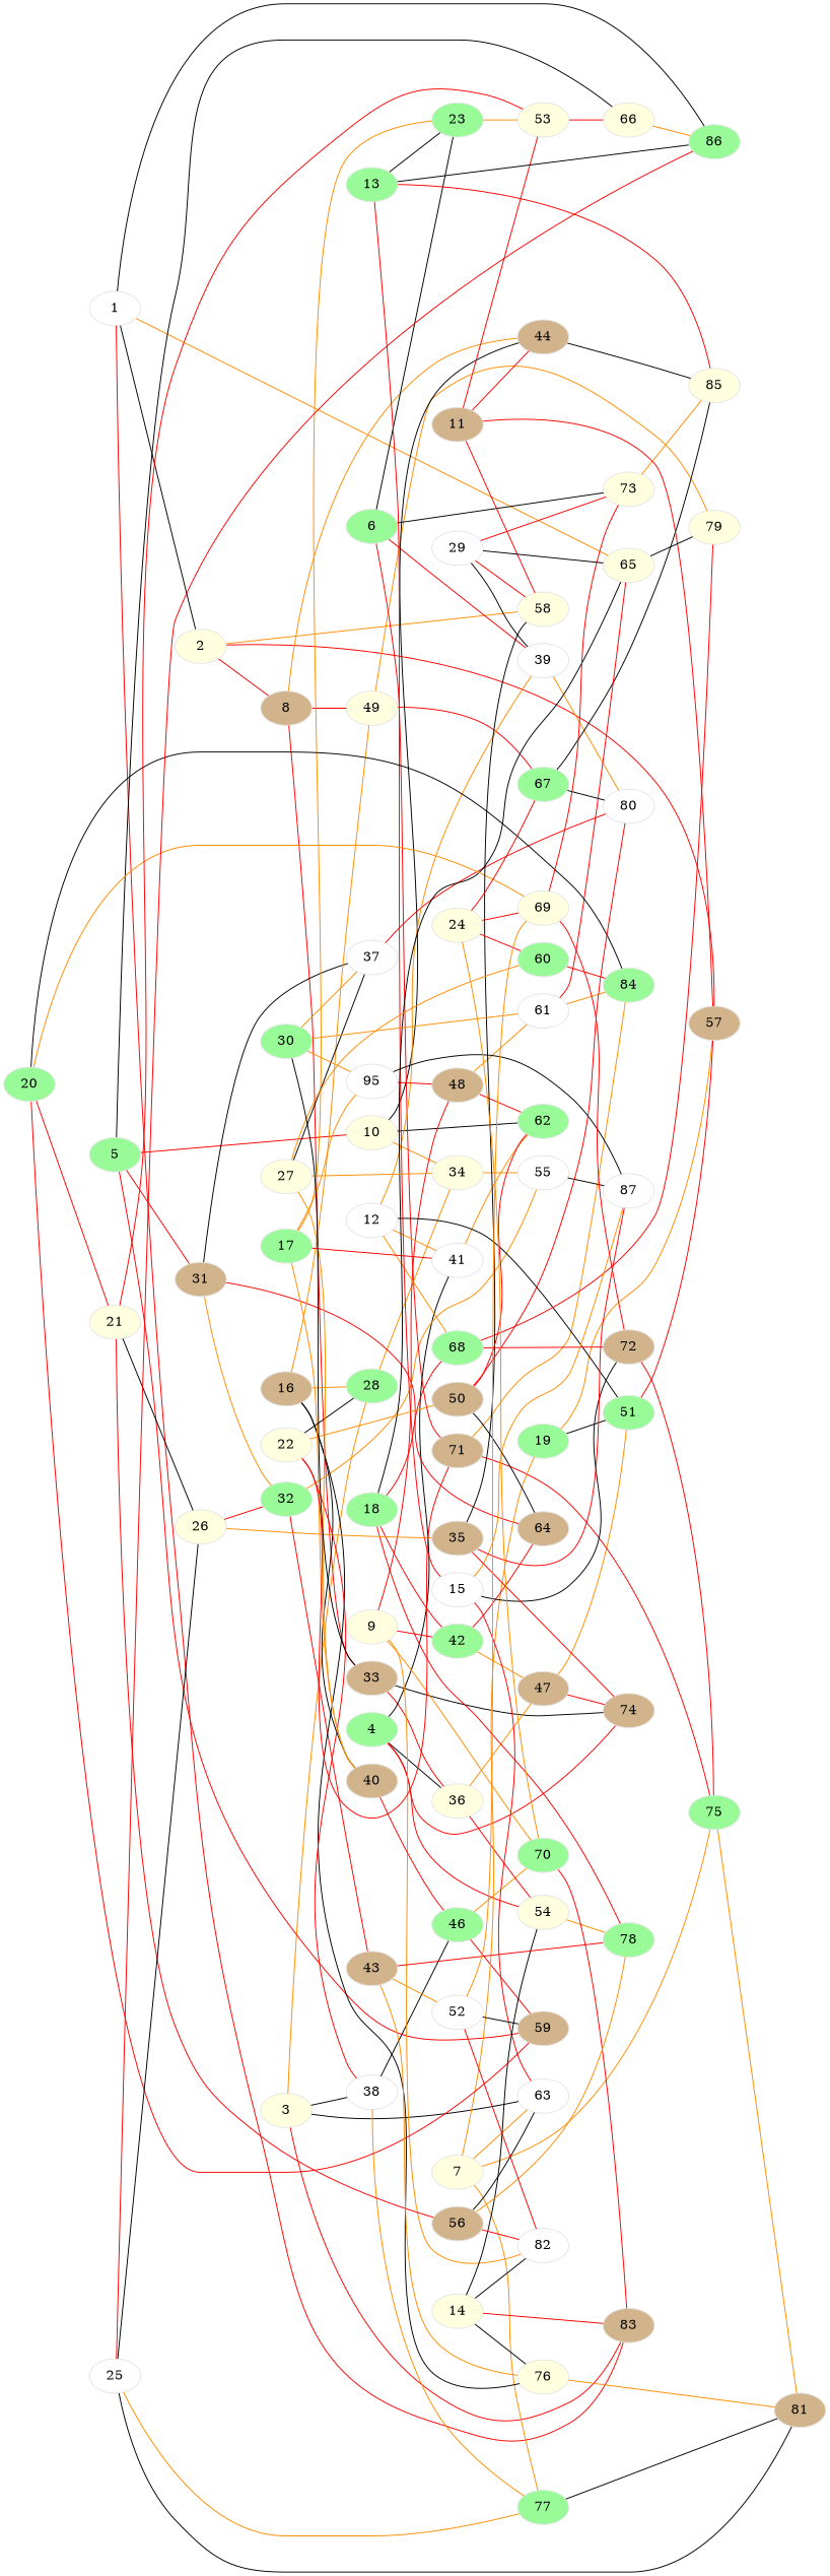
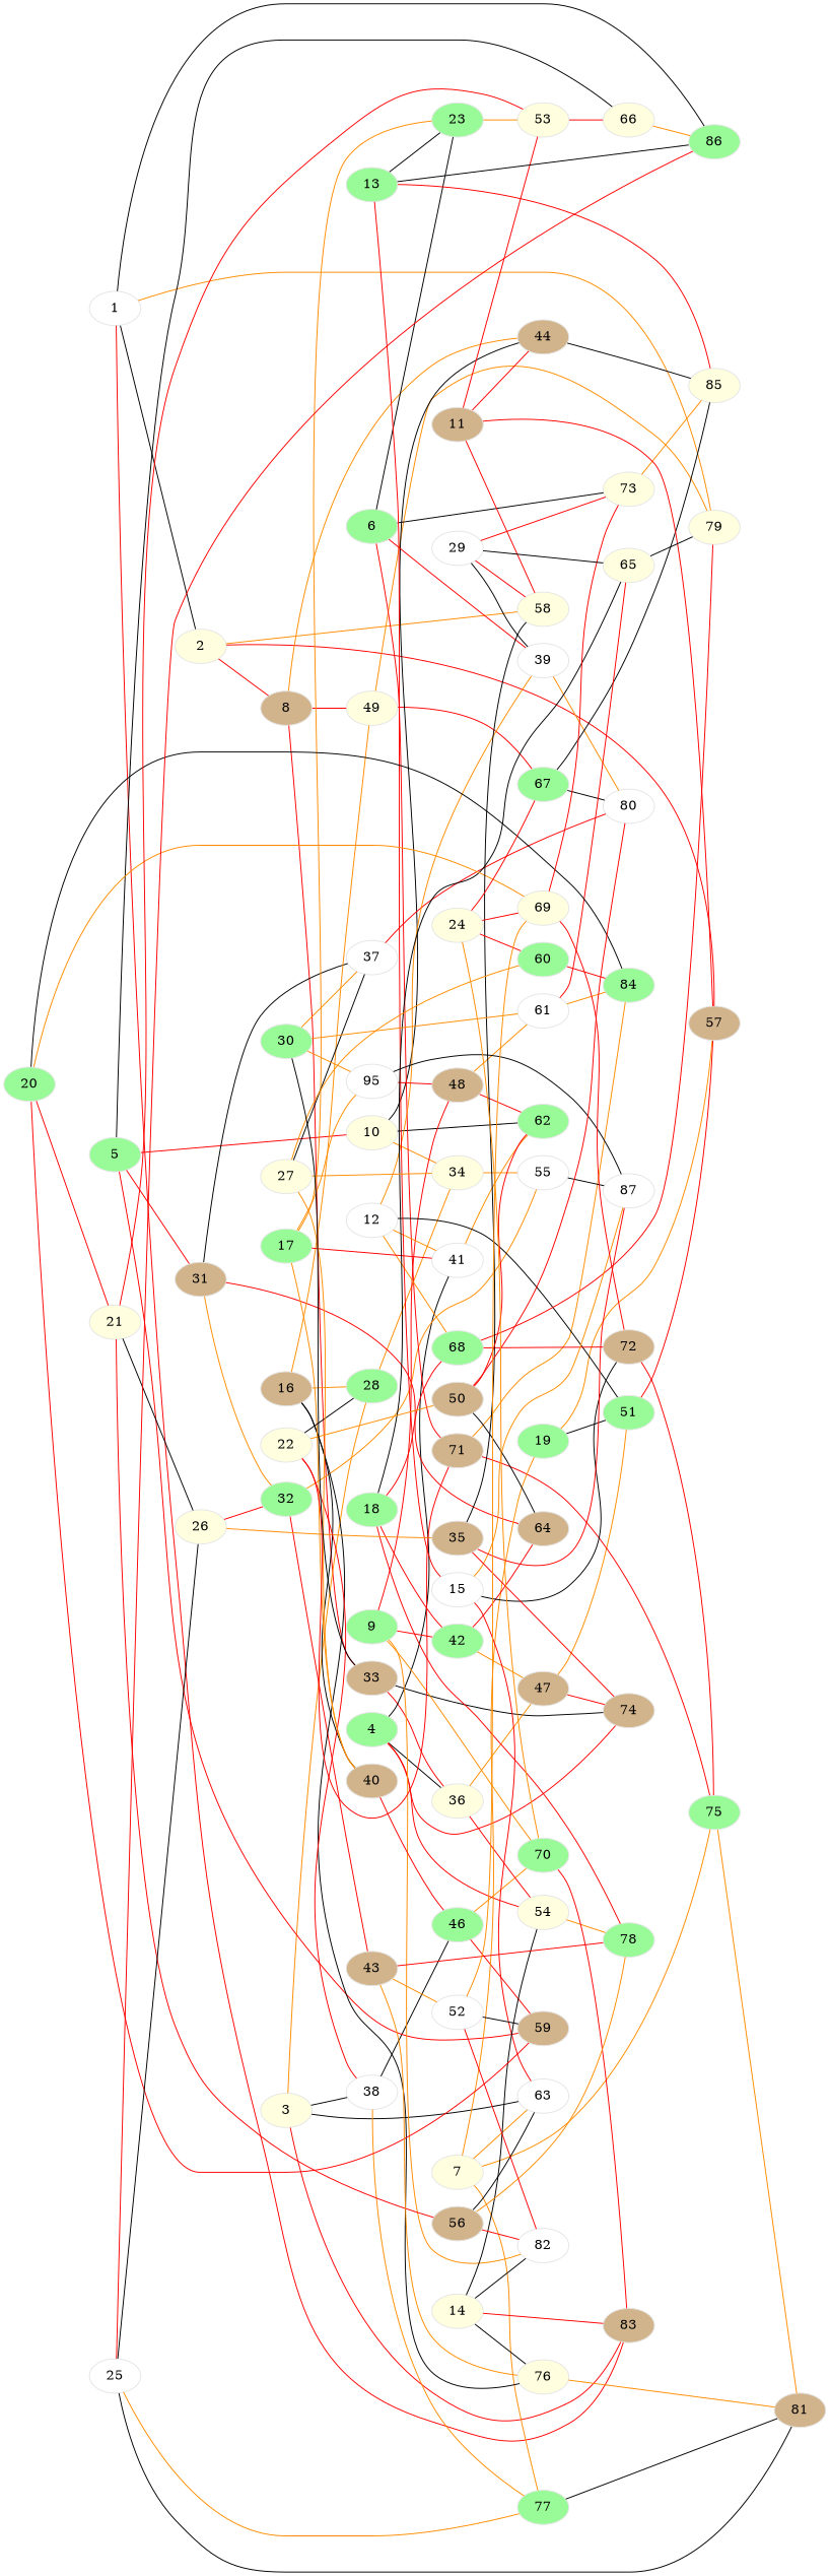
  graph {
    rankdir=LR
    node [color=gray90 fillcolor=palegreen style=filled]
    edge [color=red]
    1 [fillcolor=white]
    2 [fillcolor=lightyellow]
    79 [fillcolor=lightyellow]
    83 [fillcolor=tan]
    86
    8 [fillcolor=tan]
    57 [fillcolor=tan]
    58 [fillcolor=lightyellow]
    33 [fillcolor=tan]
    44 [fillcolor=tan]
    49 [fillcolor=lightyellow]
    3 [fillcolor=lightyellow]
    28
    38 [fillcolor=white]
    63 [fillcolor=white]
    34 [fillcolor=lightyellow]
    77
    46
    36 [fillcolor=lightyellow]
    4
    41 [fillcolor=white]
    54 [fillcolor=lightyellow]
    74 [fillcolor=tan]
    47 [fillcolor=tan]
    62
    78
    10 [fillcolor=lightyellow]
    5
    31 [fillcolor=tan]
    59 [fillcolor=tan]
    66 [fillcolor=lightyellow]
    32
    37 [fillcolor=white]
    64 [fillcolor=tan]
    6
    23
    39 [fillcolor=white]
    71 [fillcolor=tan]
    73 [fillcolor=lightyellow]
    53 [fillcolor=lightyellow]
    80 [fillcolor=white]
    75
    84
    85 [fillcolor=lightyellow]
    7 [fillcolor=lightyellow]
    19
    51
    81 [fillcolor=tan]
    67
-   9 [fillcolor=lightyellow]
+   9
    42
    48 [fillcolor=tan]
    70
    82 [fillcolor=white]
    61 [fillcolor=white]
    55 [fillcolor=white]
    11 [fillcolor=tan]
    12 [fillcolor=white]
    68
    72 [fillcolor=tan]
    13
    15 [fillcolor=white]
    87 [fillcolor=white]
    14 [fillcolor=lightyellow]
    76 [fillcolor=lightyellow]
    16 [fillcolor=tan]
    40 [fillcolor=tan]
    17
    n69 [fillcolor=white label=95]
    18
    65 [fillcolor=lightyellow]
    20
    21 [fillcolor=lightyellow]
    69 [fillcolor=lightyellow]
    26 [fillcolor=lightyellow]
    56 [fillcolor=tan]
    60
    35 [fillcolor=tan]
    22 [fillcolor=lightyellow]
    50 [fillcolor=tan]
    24 [fillcolor=lightyellow]
    25 [fillcolor=white]
    43 [fillcolor=tan]
    27 [fillcolor=lightyellow]
    29 [fillcolor=white]
    30
    52 [fillcolor=white]
    1 -- 2 [color=black]
-   1 -- 65 [color=darkorange]
+   1 -- 79 [color=darkorange]
    1 -- 83
    1 -- 86 [color=black]
    2 -- 8
    2 -- 57
    2 -- 58 [color=darkorange]
    8 -- 33
    8 -- 44 [color=darkorange]
    8 -- 49
    33 -- 36
    33 -- 74 [color=black]
    44 -- 85 [color=black]
    49 -- 79 [color=darkorange]
    49 -- 67
    3 -- 83
    3 -- 28 [color=darkorange]
    3 -- 38 [color=black]
    3 -- 63 [color=black]
    28 -- 34 [color=darkorange]
    38 -- 77 [color=darkorange]
    38 -- 46 [color=black]
    34 -- 55 [color=darkorange]
    77 -- 81 [color=black]
    46 -- 59
    46 -- 70 [color=darkorange]
    36 -- 54
    36 -- 47 [color=darkorange]
    4 -- 36 [color=black]
    4 -- 41 [color=black]
    4 -- 54
    4 -- 74
    41 -- 62 [color=darkorange]
    54 -- 78 [color=darkorange]
    47 -- 74
    47 -- 51 [color=darkorange]
    10 -- 44 [color=black]
    10 -- 34 [color=darkorange]
    10 -- 62 [color=black]
    5 -- 10
    5 -- 31
    5 -- 59
    5 -- 66 [color=black]
    31 -- 32 [color=darkorange]
    31 -- 37 [color=black]
    31 -- 64
    66 -- 86 [color=darkorange]
    32 -- 55 [color=darkorange]
    32 -- 43
    37 -- 80
    6 -- 23 [color=black]
    6 -- 39
    6 -- 71
    6 -- 73 [color=black]
    23 -- 53 [color=darkorange]
    39 -- 80 [color=darkorange]
    71 -- 75
    71 -- 84 [color=darkorange]
    73 -- 85 [color=darkorange]
    53 -- 66
    75 -- 81 [color=darkorange]
    7 -- 63 [color=darkorange]
    7 -- 77 [color=darkorange]
    7 -- 75 [color=darkorange]
    7 -- 19 [color=darkorange]
    19 -- 57 [color=darkorange]
    19 -- 51 [color=black]
    51 -- 57
    67 -- 80 [color=black]
    67 -- 85 [color=black]
    9 -- 42
    9 -- 48
    9 -- 70 [color=darkorange]
    9 -- 82 [color=darkorange]
    42 -- 47 [color=darkorange]
    42 -- 64
    48 -- 62
    48 -- 61 [color=darkorange]
    70 -- 83
    61 -- 84 [color=darkorange]
    61 -- 65
    55 -- 87 [color=black]
    11 -- 57
    11 -- 58
    11 -- 44
    11 -- 53
    12 -- 41 [color=darkorange]
    12 -- 39 [color=darkorange]
    12 -- 51 [color=black]
    12 -- 68 [color=darkorange]
    68 -- 79
    68 -- 72
    72 -- 75
    13 -- 86 [color=black]
    13 -- 23 [color=black]
    13 -- 85
    13 -- 15
    15 -- 63
    15 -- 72 [color=black]
    15 -- 87 [color=darkorange]
    14 -- 83
    14 -- 54 [color=black]
    14 -- 82 [color=black]
    14 -- 76 [color=black]
    76 -- 81 [color=darkorange]
    16 -- 49 [color=darkorange]
    16 -- 28 [color=darkorange]
    16 -- 76 [color=black]
    16 -- 40 [color=black]
    40 -- 46
    17 -- 41
    17 -- 23 [color=darkorange]
    17 -- 40 [color=darkorange]
    17 -- n69 [color=darkorange]
    n69 -- 48
    n69 -- 87 [color=black]
    18 -- 78
    18 -- 42
    18 -- 68
    18 -- 65 [color=black]
    65 -- 79 [color=black]
    20 -- 59
    20 -- 84 [color=black]
    20 -- 21
    20 -- 69 [color=darkorange]
    21 -- 53
    21 -- 26 [color=black]
    21 -- 56
    69 -- 73
    69 -- 72
    26 -- 32
    26 -- 35 [color=darkorange]
    56 -- 63 [color=black]
    56 -- 78 [color=darkorange]
    56 -- 82
    60 -- 84
    35 -- 58 [color=black]
    35 -- 74
    35 -- 87
    22 -- 28 [color=black]
    22 -- 38
    22 -- 71
    22 -- 50 [color=darkorange]
    50 -- 62
    50 -- 64 [color=black]
    50 -- 80
    24 -- 67
    24 -- 70 [color=darkorange]
    24 -- 69
    24 -- 60
    25 -- 86
    25 -- 77 [color=darkorange]
    25 -- 81 [color=black]
    25 -- 26 [color=black]
    43 -- 78
    43 -- 76 [color=darkorange]
    43 -- 52 [color=darkorange]
    27 -- 34 [color=darkorange]
    27 -- 37 [color=black]
    27 -- 40 [color=darkorange]
    27 -- 60 [color=darkorange]
    29 -- 58
    29 -- 39 [color=black]
    29 -- 73
    29 -- 65 [color=black]
    30 -- 33 [color=black]
    30 -- 37 [color=darkorange]
    30 -- 61 [color=darkorange]
    30 -- n69 [color=darkorange]
    52 -- 59 [color=black]
    52 -- 82
    52 -- 69 [color=darkorange]
  }
